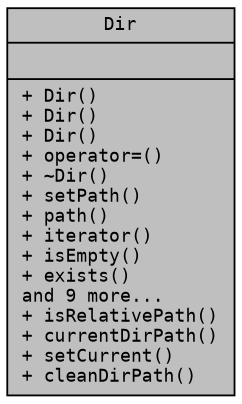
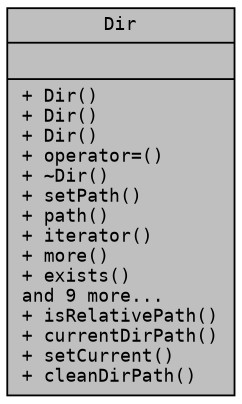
  digraph {
    fontname="DejaVu Sans Mono"
-   n1 [color=black fillcolor=grey75 fontcolor=black fontname="DejaVu Sans Mono" fontsize=10 height=0.2 label="{Dir\n||+ Dir()\l+ Dir()\l+ Dir()\l+ operator=()\l+ ~Dir()\l+ setPath()\l+ path()\l+ iterator()\l+ isEmpty()\l+ exists()\land 9 more...\l+ isRelativePath()\l+ currentDirPath()\l+ setCurrent()\l+ cleanDirPath()\l}" shape=record style=filled width=0.4]
+   n1 [color=black fillcolor=grey75 fontcolor=black fontname="DejaVu Sans Mono" fontsize=10 height=0.2 label="{Dir\n||+ Dir()\l+ Dir()\l+ Dir()\l+ operator=()\l+ ~Dir()\l+ setPath()\l+ path()\l+ iterator()\l+ more()\l+ exists()\land 9 more...\l+ isRelativePath()\l+ currentDirPath()\l+ setCurrent()\l+ cleanDirPath()\l}" shape=record style=filled width=0.4]
  }
